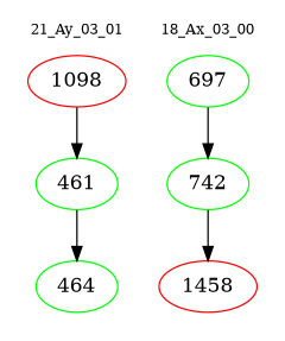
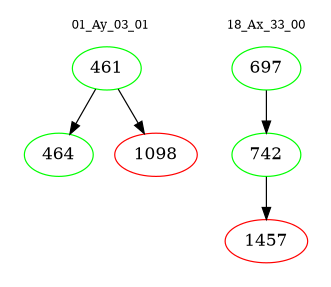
  digraph {
    node [color=green]
    edge [color=black]
    n1 [label=464]
    n2 [label=461]
    n3 [color=red label=1098]
    n4 [label=697]
    n5 [label=742]
-   n6 [color=red label=1458]
+   n6 [color=red label=1457]
    subgraph cluster_1 {
      color=white
      fontsize=10
-     label="21_Ay_03_01"
+     label="01_Ay_03_01"
      n1
      n2
      n3
    }
    subgraph cluster_2 {
      color=white
      fontsize=10
-     label="18_Ax_03_00"
+     label="18_Ax_33_00"
      n4
      n5
      n6
    }
    n2 -> n1
-   n3 -> n2
+   n2 -> n3
    n4 -> n5
    n5 -> n6
  }
